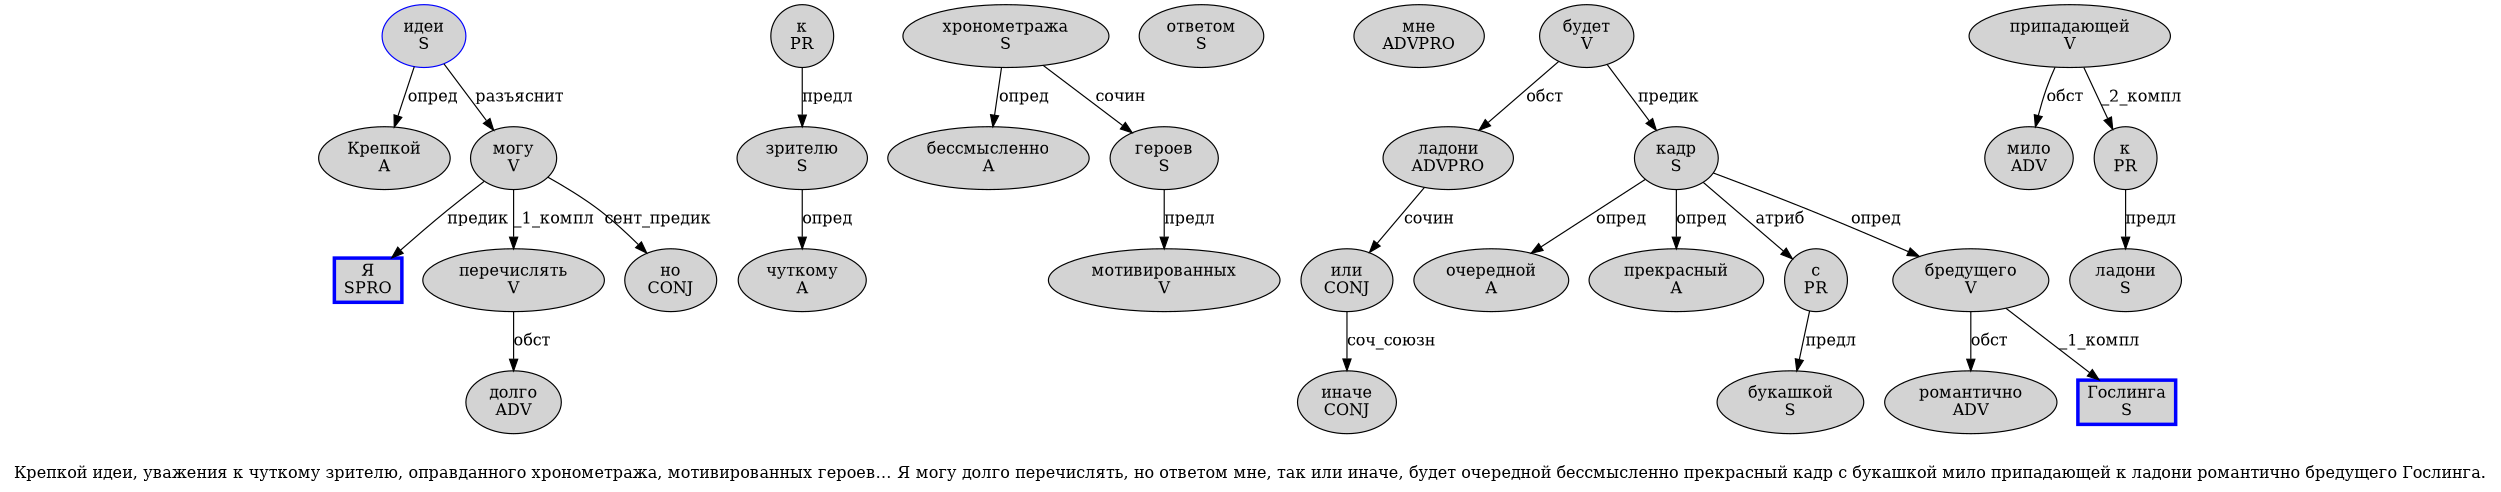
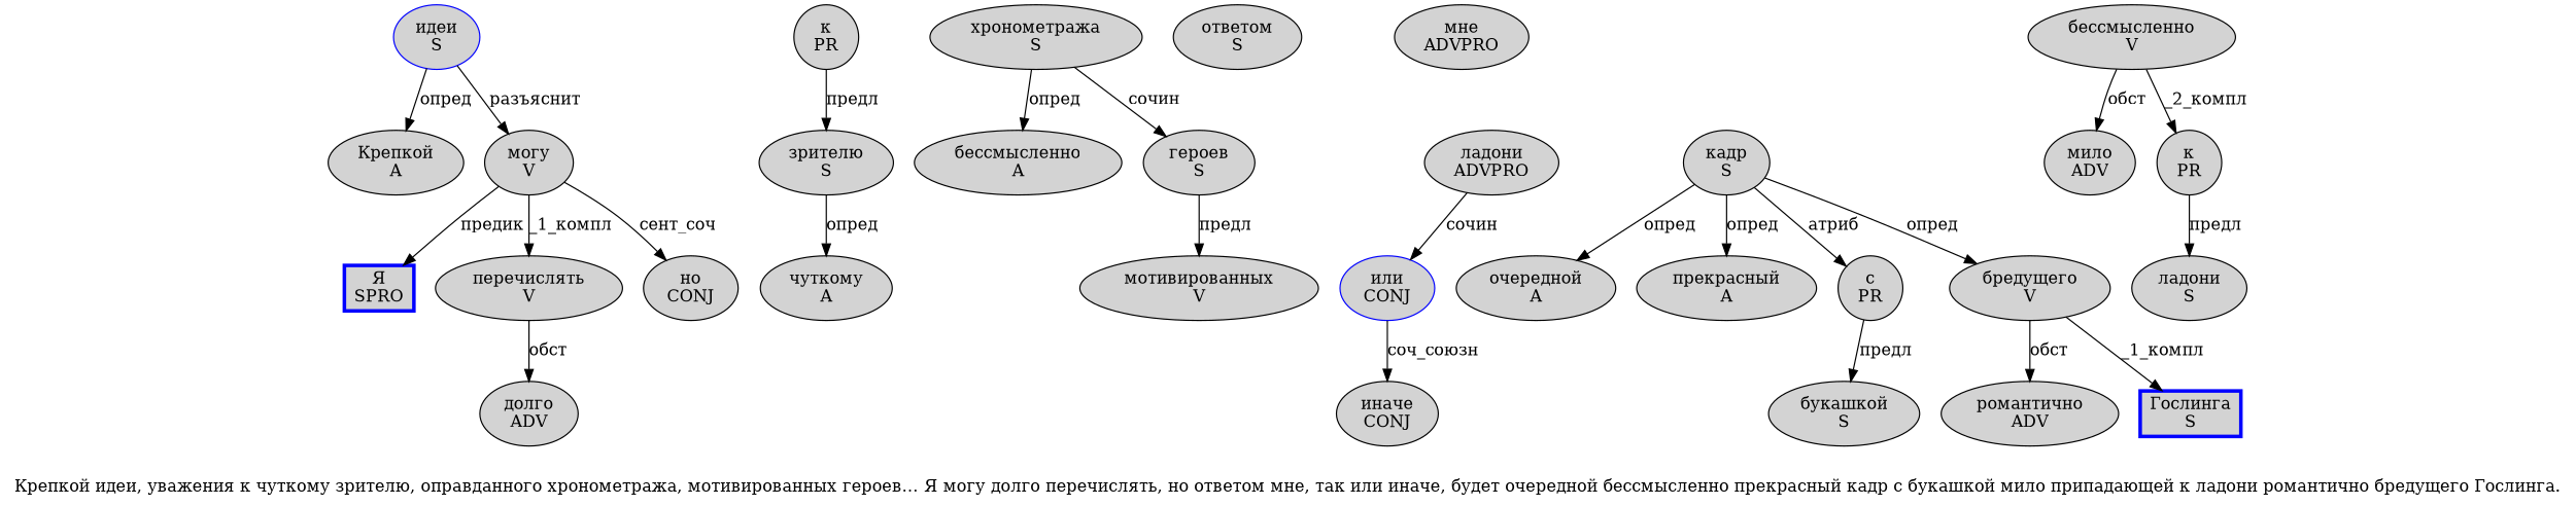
  digraph {
    label="Крепкой идеи, уважения к чуткому зрителю, оправданного хронометража, мотивированных героев… Я могу долго перечислять, но ответом мне, так или иначе, будет очередной бессмысленно прекрасный кадр с букашкой мило припадающей к ладони романтично бредущего Гослинга."
    node [fillcolor=lightgray penwidth=1 shape=ellipse style=filled]
    n1 [label="Крепкой\nA"]
    n2 [color=blue label="идеи\nS"]
    n3 [label="могу\nV"]
    n4 [color=blue label="Я\nSPRO" penwidth=3 shape=box]
    n5 [label="перечислять\nV"]
    n6 [label="но\nCONJ"]
    n7 [label="к\nPR"]
    n8 [label="зрителю\nS"]
    n9 [label="хронометража\nS"]
    n10 [label="бессмысленно\nA"]
    n11 [label="героев\nS"]
    n12 [label="чуткому\nA"]
    n13 [label="мотивированных\nV"]
    n14 [label="долго\nADV"]
    n15 [label="ответом\nS"]
    n16 [label="мне\nADVPRO"]
    n17 [label="ладони\nADVPRO"]
-   n18 [label="или\nCONJ"]
+   n18 [label="или\nCONJ" color=blue]
    n19 [label="иначе\nCONJ"]
-   n20 [label="будет\nV"]
    n21 [label="кадр\nS"]
    n22 [label="очередной\nA"]
    n23 [label="прекрасный\nA"]
    n24 [label="с\nPR"]
    n25 [label="бредущего\nV"]
    n26 [label="букашкой\nS"]
    n27 [label="романтично\nADV"]
    n28 [color=blue label="Гослинга\nS" penwidth=3 shape=box]
-   n29 [label="припадающей\nV"]
+   n29 [label="бессмысленно\nV"]
    n30 [label="мило\nADV"]
    n31 [label="к\nPR"]
    n32 [label="ладони\nS"]
    n2 -> n1 [label="опред"]
    n2 -> n3 [label="разъяснит"]
    n3 -> n4 [label="предик"]
    n3 -> n5 [label="_1_компл"]
-   n3 -> n6 [label="сент_предик"]
+   n3 -> n6 [label="сент_соч"]
    n5 -> n14 [label="обст"]
    n7 -> n8 [label="предл"]
    n8 -> n12 [label="опред"]
    n9 -> n10 [label="опред"]
    n9 -> n11 [label="сочин"]
    n11 -> n13 [label="предл"]
    n17 -> n18 [label="сочин"]
    n18 -> n19 [label="соч_союзн"]
-   n20 -> n17 [label="обст"]
-   n20 -> n21 [label="предик"]
    n21 -> n22 [label="опред"]
    n21 -> n23 [label="опред"]
    n21 -> n24 [label="атриб"]
    n21 -> n25 [label="опред"]
    n24 -> n26 [label="предл"]
    n25 -> n27 [label="обст"]
    n25 -> n28 [label="_1_компл"]
    n29 -> n30 [label="обст"]
    n29 -> n31 [label="_2_компл"]
    n31 -> n32 [label="предл"]
  }
